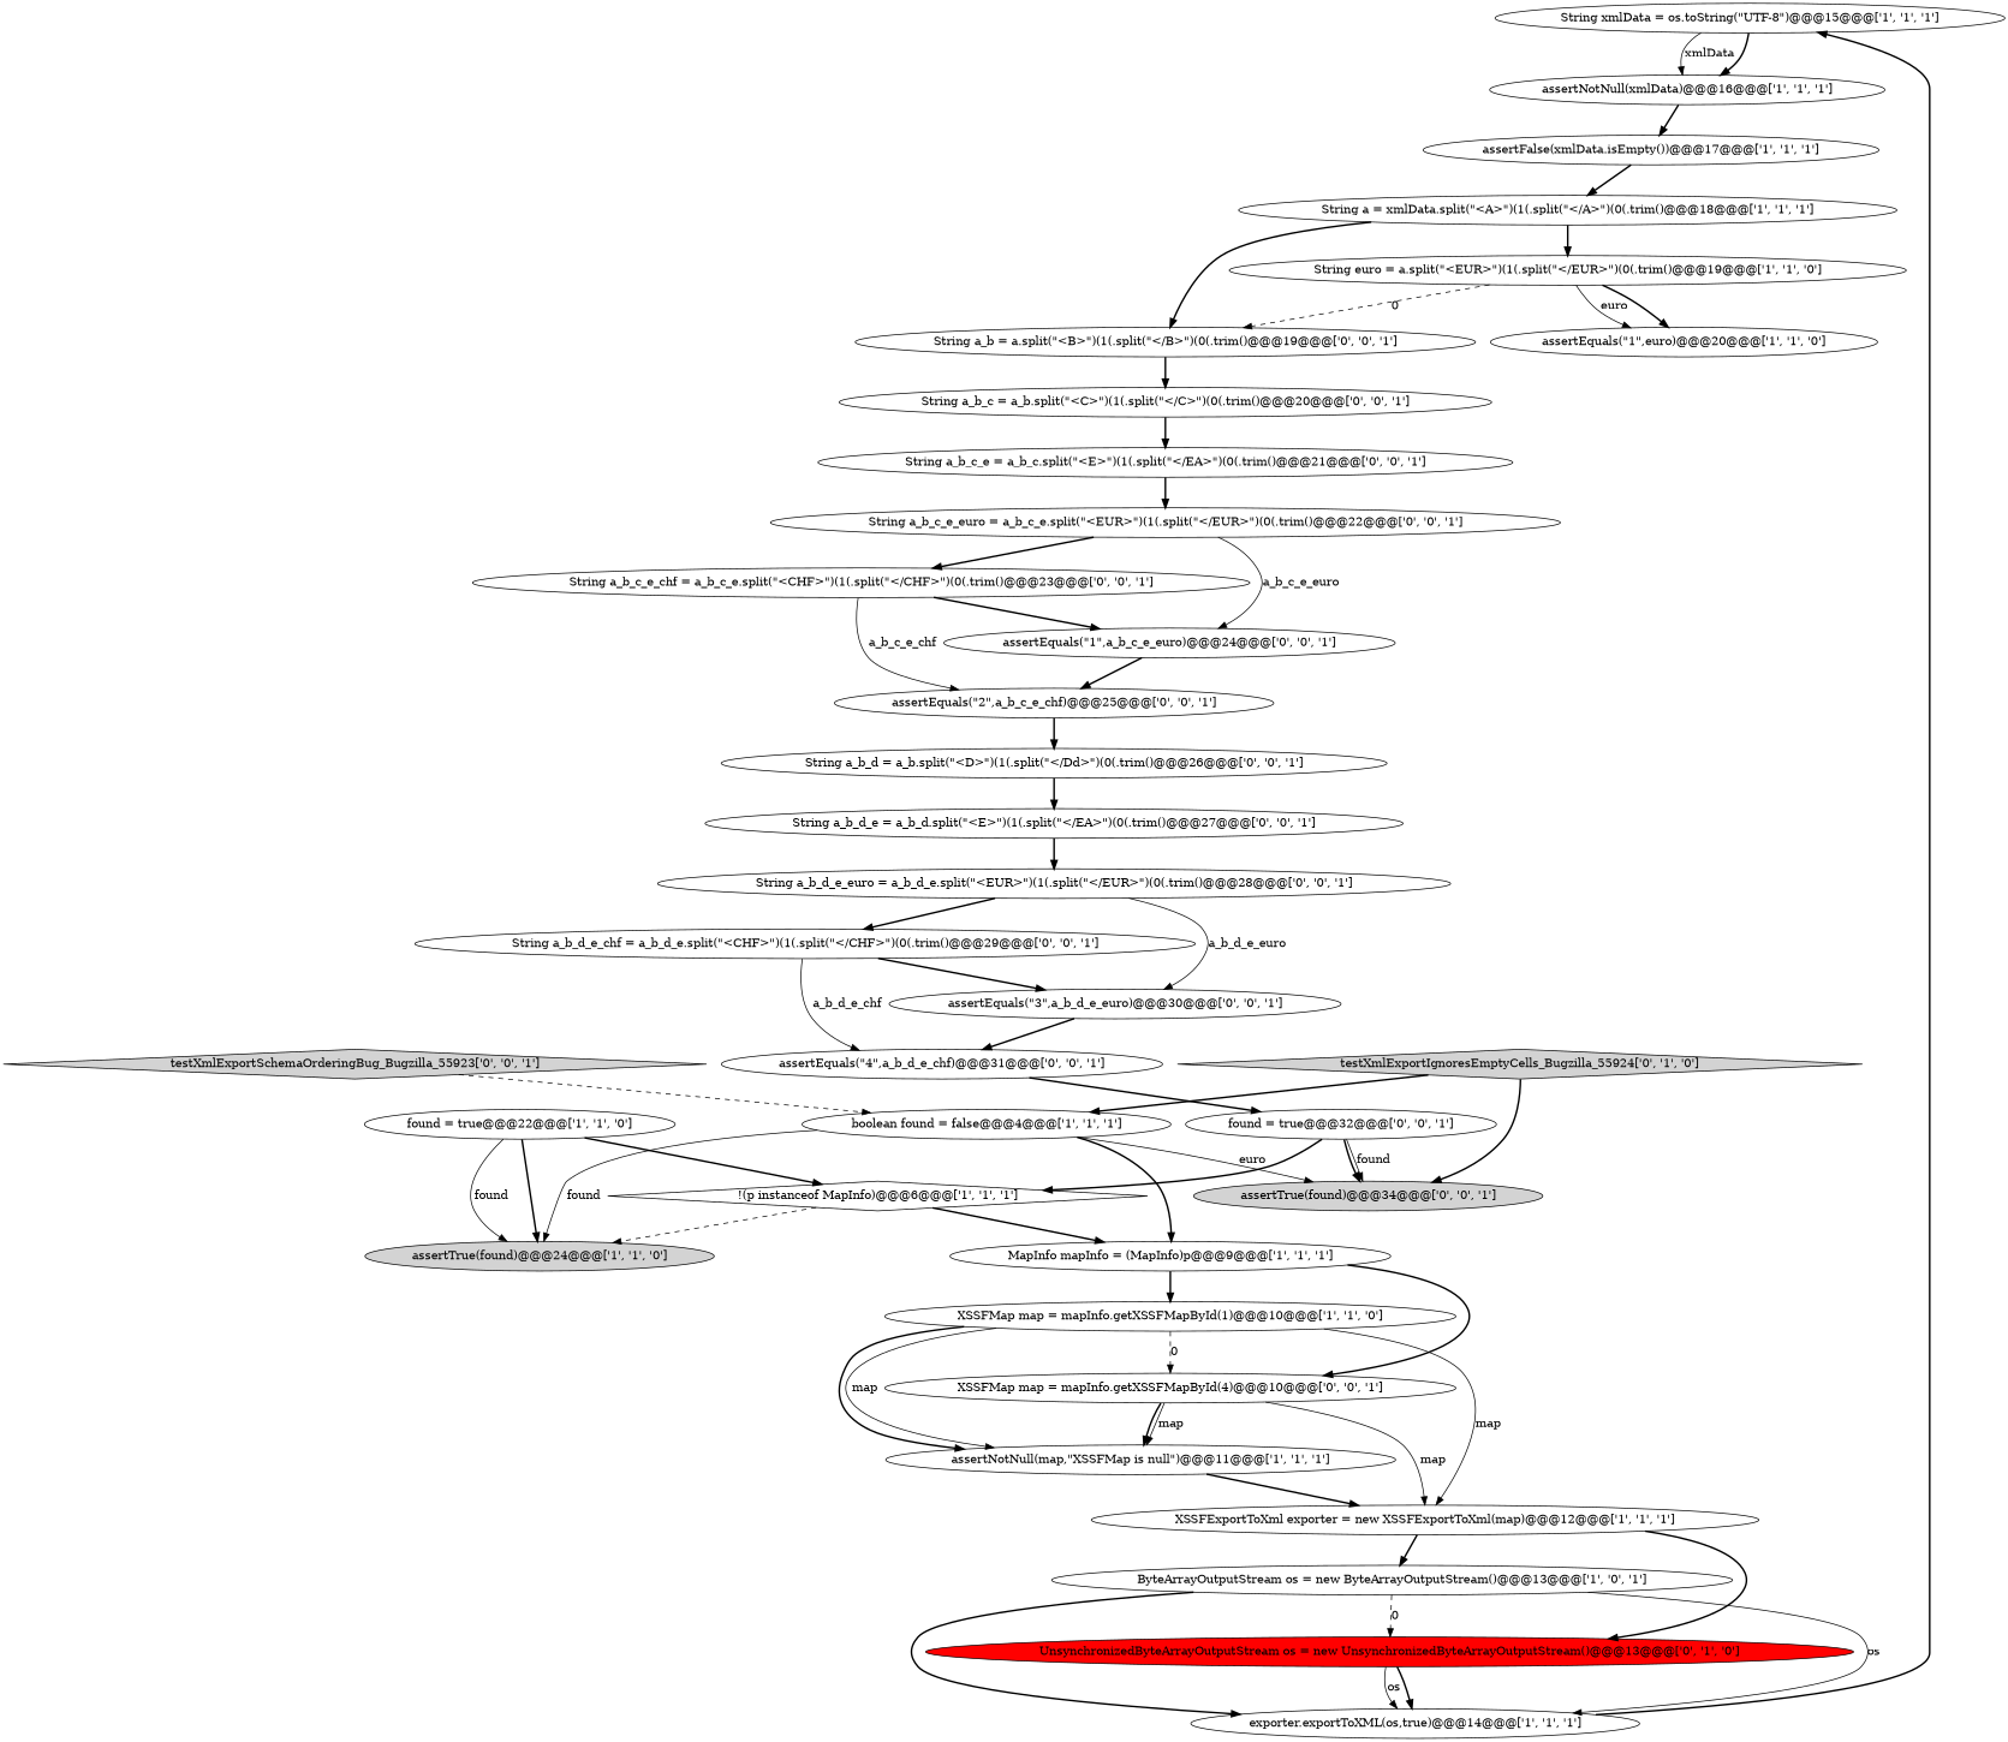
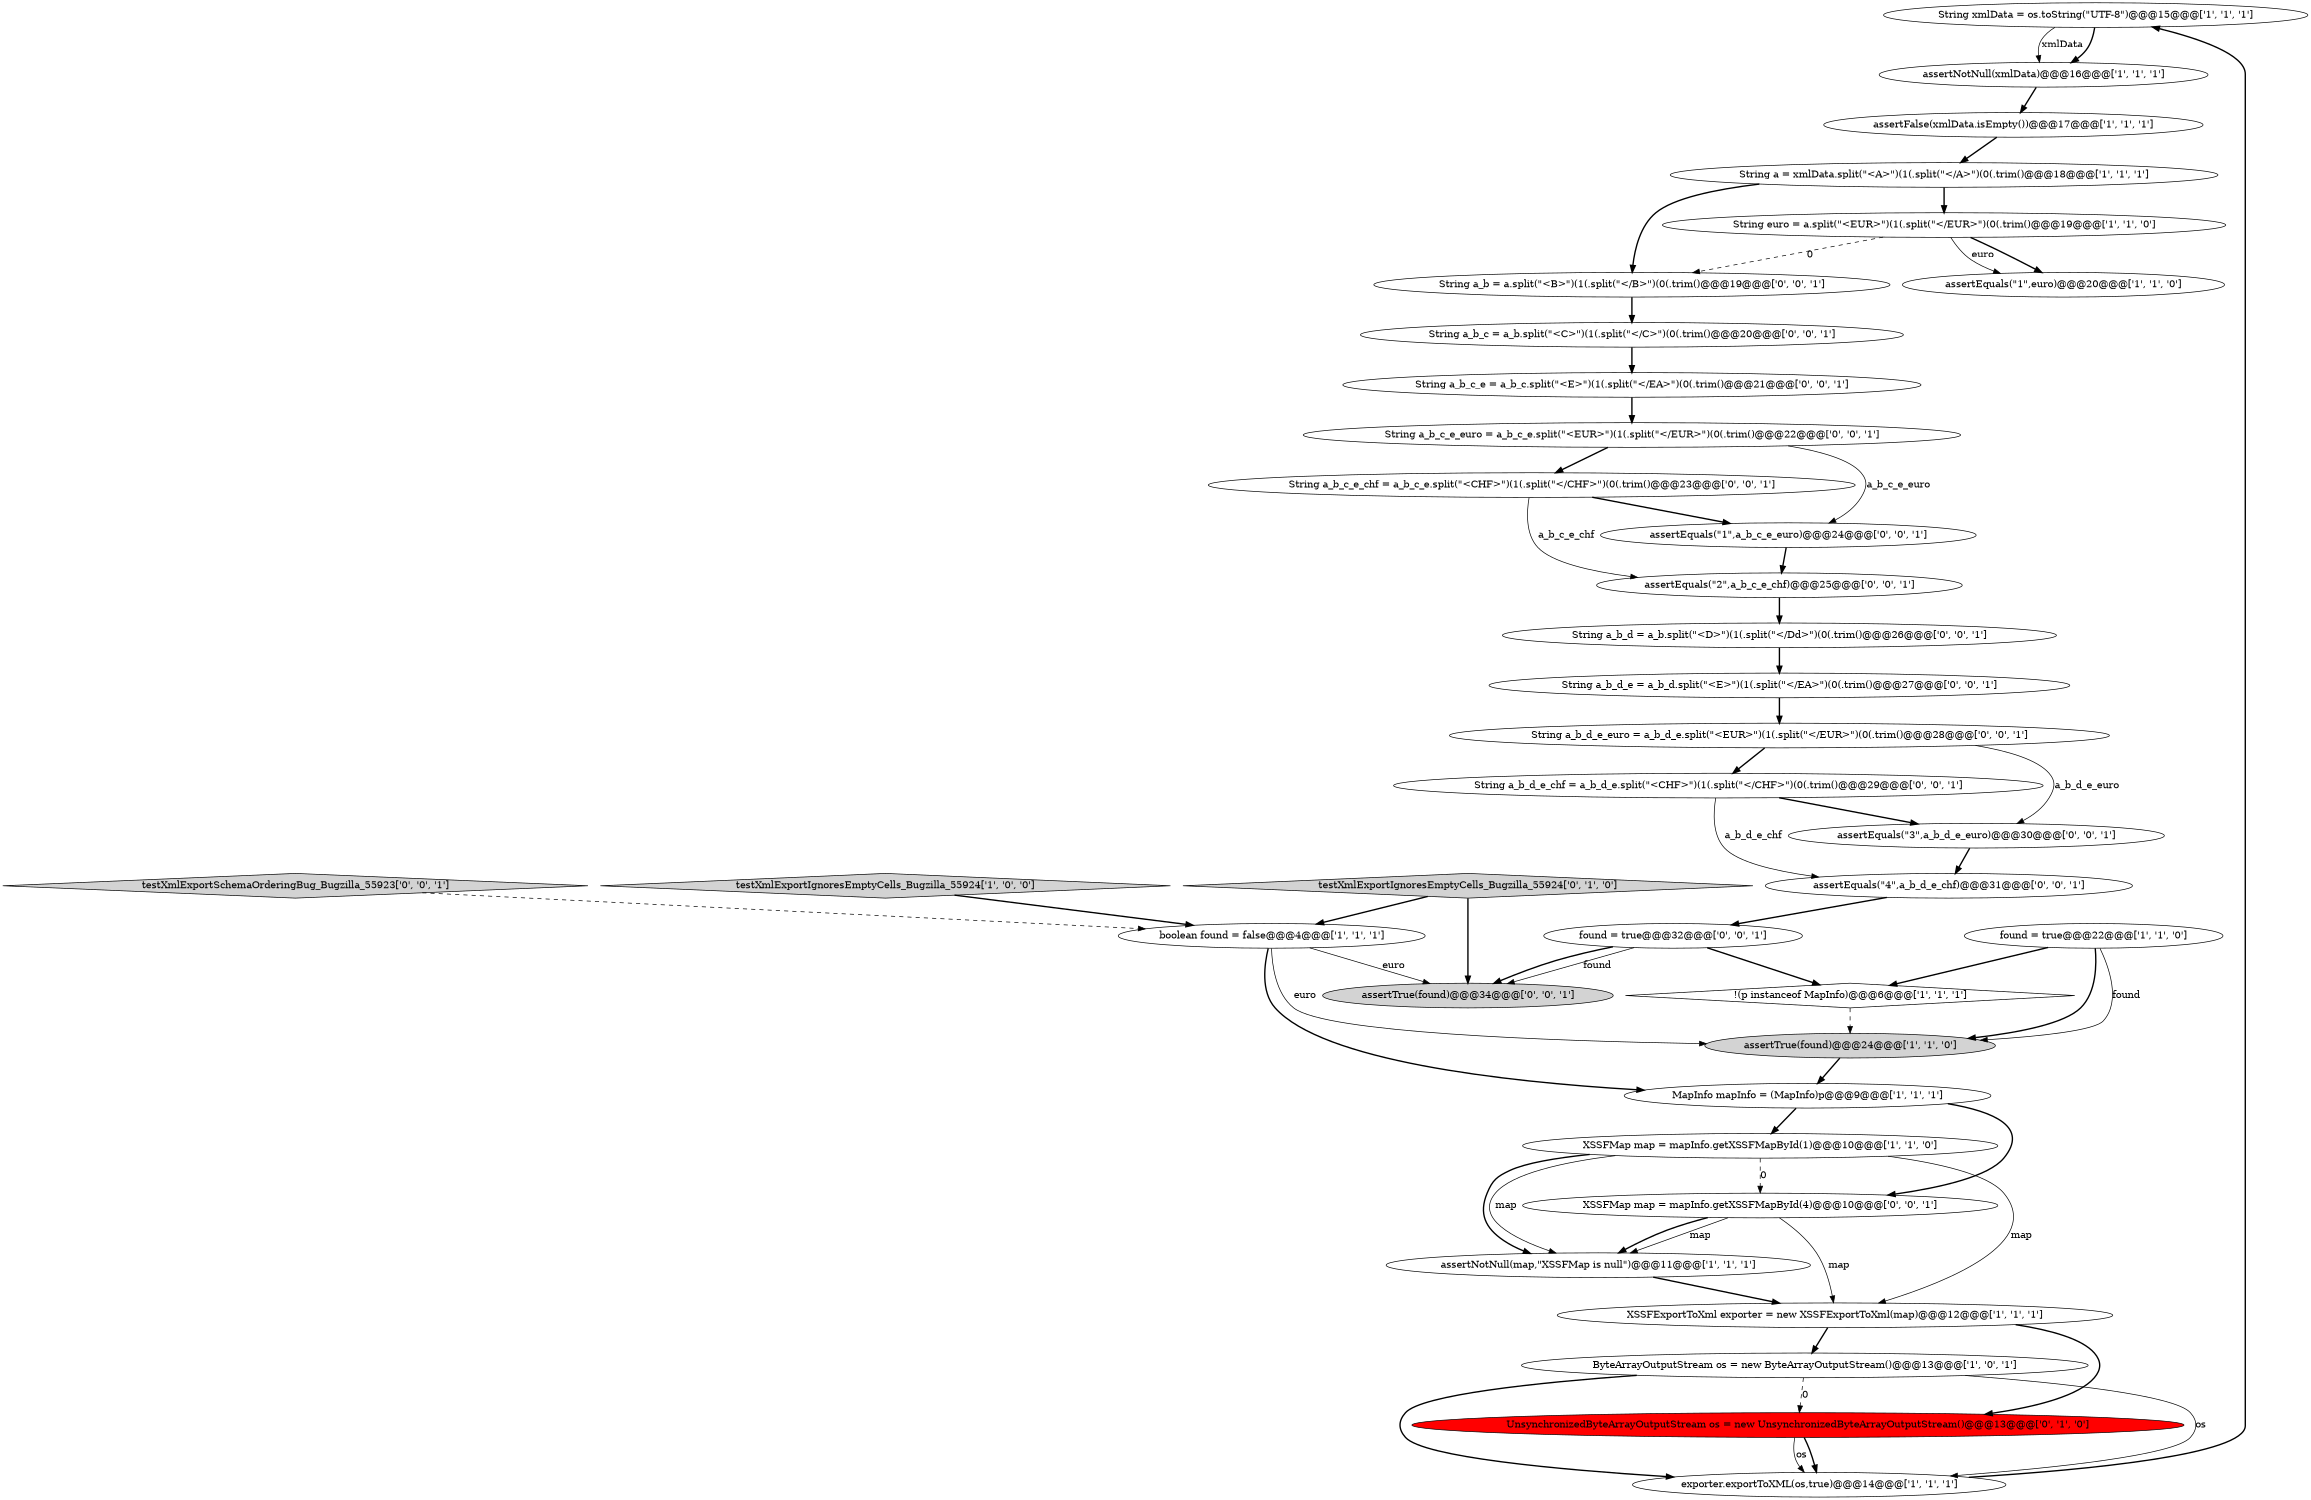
  digraph {
    node [fillcolor=white shape=ellipse style=filled]
    edge [style=bold]
    n1 [label="String xmlData = os.toString(\"UTF-8\")@@@15@@@['1', '1', '1']"]
    n2 [label="assertNotNull(xmlData)@@@16@@@['1', '1', '1']"]
    n3 [label="assertFalse(xmlData.isEmpty())@@@17@@@['1', '1', '1']"]
    n4 [label="assertEquals(\"1\",euro)@@@20@@@['1', '1', '0']"]
    n5 [label="String a_b = a.split(\"<B>\")(1(.split(\"</B>\")(0(.trim()@@@19@@@['0', '0', '1']"]
    n6 [label="String a_b_c = a_b.split(\"<C>\")(1(.split(\"</C>\")(0(.trim()@@@20@@@['0', '0', '1']"]
    n7 [label="String a_b_c_e = a_b_c.split(\"<E>\")(1(.split(\"</EA>\")(0(.trim()@@@21@@@['0', '0', '1']"]
    n8 [fillcolor=red label="UnsynchronizedByteArrayOutputStream os = new UnsynchronizedByteArrayOutputStream()@@@13@@@['0', '1', '0']"]
    n9 [label="exporter.exportToXML(os,true)@@@14@@@['1', '1', '1']"]
    n10 [label="XSSFExportToXml exporter = new XSSFExportToXml(map)@@@12@@@['1', '1', '1']"]
    n11 [label="ByteArrayOutputStream os = new ByteArrayOutputStream()@@@13@@@['1', '0', '1']"]
    n12 [label="String euro = a.split(\"<EUR>\")(1(.split(\"</EUR>\")(0(.trim()@@@19@@@['1', '1', '0']"]
    n13 [label="String a_b_d_e = a_b_d.split(\"<E>\")(1(.split(\"</EA>\")(0(.trim()@@@27@@@['0', '0', '1']"]
    n14 [label="String a_b_d_e_euro = a_b_d_e.split(\"<EUR>\")(1(.split(\"</EUR>\")(0(.trim()@@@28@@@['0', '0', '1']"]
    n15 [label="String a_b_d_e_chf = a_b_d_e.split(\"<CHF>\")(1(.split(\"</CHF>\")(0(.trim()@@@29@@@['0', '0', '1']"]
    n16 [label="assertEquals(\"3\",a_b_d_e_euro)@@@30@@@['0', '0', '1']"]
    n17 [label="String a = xmlData.split(\"<A>\")(1(.split(\"</A>\")(0(.trim()@@@18@@@['1', '1', '1']"]
    n18 [label="found = true@@@22@@@['1', '1', '0']"]
    n19 [fillcolor=lightgray label="assertTrue(found)@@@24@@@['1', '1', '0']"]
    n20 [label="!(p instanceof MapInfo)@@@6@@@['1', '1', '1']" shape=diamond]
    n21 [label="XSSFMap map = mapInfo.getXSSFMapById(1)@@@10@@@['1', '1', '0']"]
    n22 [label="XSSFMap map = mapInfo.getXSSFMapById(4)@@@10@@@['0', '0', '1']"]
    n23 [label="assertNotNull(map,\"XSSFMap is null\")@@@11@@@['1', '1', '1']"]
    n24 [label="assertEquals(\"4\",a_b_d_e_chf)@@@31@@@['0', '0', '1']"]
    n25 [fillcolor=lightgray label="testXmlExportSchemaOrderingBug_Bugzilla_55923['0', '0', '1']" shape=diamond]
    n26 [label="boolean found = false@@@4@@@['1', '1', '1']"]
    n27 [label="MapInfo mapInfo = (MapInfo)p@@@9@@@['1', '1', '1']"]
    n28 [fillcolor=lightgray label="assertTrue(found)@@@34@@@['0', '0', '1']"]
+   n29 [fillcolor=lightgray label="testXmlExportIgnoresEmptyCells_Bugzilla_55924['1', '0', '0']" shape=diamond]
    n30 [label="String a_b_c_e_chf = a_b_c_e.split(\"<CHF>\")(1(.split(\"</CHF>\")(0(.trim()@@@23@@@['0', '0', '1']"]
    n31 [label="assertEquals(\"2\",a_b_c_e_chf)@@@25@@@['0', '0', '1']"]
    n32 [label="assertEquals(\"1\",a_b_c_e_euro)@@@24@@@['0', '0', '1']"]
    n33 [label="String a_b_d = a_b.split(\"<D>\")(1(.split(\"</Dd>\")(0(.trim()@@@26@@@['0', '0', '1']"]
    n34 [label="found = true@@@32@@@['0', '0', '1']"]
    n35 [label="String a_b_c_e_euro = a_b_c_e.split(\"<EUR>\")(1(.split(\"</EUR>\")(0(.trim()@@@22@@@['0', '0', '1']"]
    n36 [fillcolor=lightgray label="testXmlExportIgnoresEmptyCells_Bugzilla_55924['0', '1', '0']" shape=diamond]
    n1 -> n2
    n1 -> n2 [label=xmlData style=solid]
    n2 -> n3
    n3 -> n17
    n5 -> n6
    n6 -> n7
    n7 -> n35
    n8 -> n9
    n8 -> n9 [label=os style=solid]
    n9 -> n1
    n10 -> n8
    n10 -> n11
    n11 -> n8 [label=0 style=dashed]
    n11 -> n9
    n11 -> n9 [label=os style=solid]
    n12 -> n4
    n12 -> n4 [label=euro style=solid]
    n12 -> n5 [label=0 style=dashed]
    n13 -> n14
    n14 -> n15
    n14 -> n16 [label=a_b_d_e_euro style=solid]
    n15 -> n16
    n15 -> n24 [label=a_b_d_e_chf style=solid]
    n16 -> n24
    n17 -> n5
    n17 -> n12
    n18 -> n19 [label=found style=solid]
    n18 -> n19
    n18 -> n20
    n20 -> n19 [style=dashed]
-   n20 -> n27
+   n19 -> n27
    n21 -> n10 [label=map style=solid]
    n21 -> n22 [label=0 style=dashed]
    n21 -> n23 [label=map style=solid]
    n21 -> n23
    n22 -> n10 [label=map style=solid]
    n22 -> n23 [label=map style=solid]
    n22 -> n23
    n23 -> n10
    n24 -> n34
    n25 -> n26 [style=dashed]
-   n26 -> n19 [label=found style=solid]
+   n26 -> n19 [label=euro style=solid]
    n26 -> n27
    n26 -> n28 [label=euro style=solid]
    n27 -> n21
    n27 -> n22
+   n29 -> n26
    n30 -> n31 [label=a_b_c_e_chf style=solid]
    n30 -> n32
    n31 -> n33
    n32 -> n31
    n33 -> n13
    n34 -> n20
    n34 -> n28 [label=found style=solid]
    n34 -> n28
    n35 -> n30
    n35 -> n32 [label=a_b_c_e_euro style=solid]
    n36 -> n26
    n36 -> n28
  }
